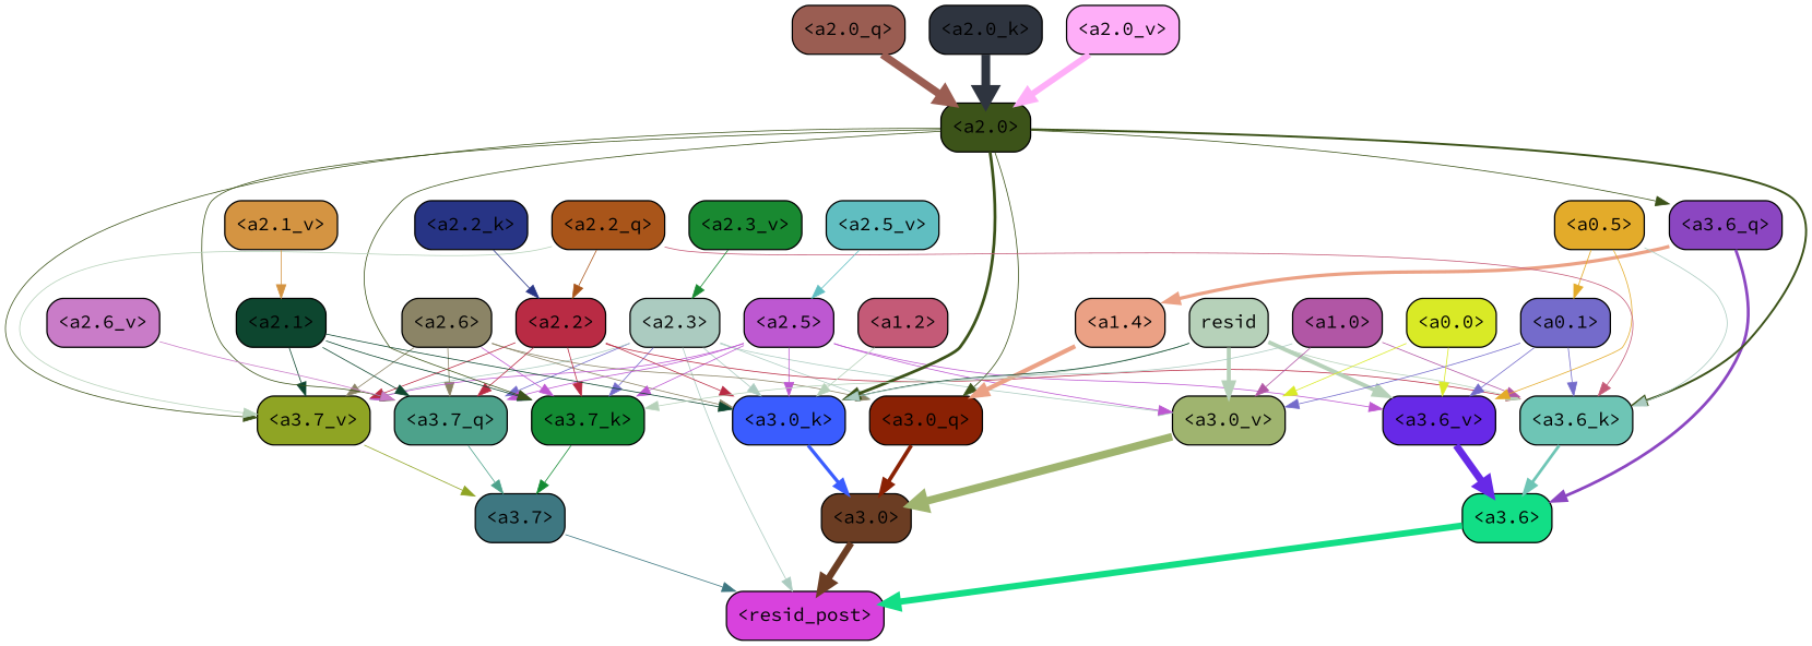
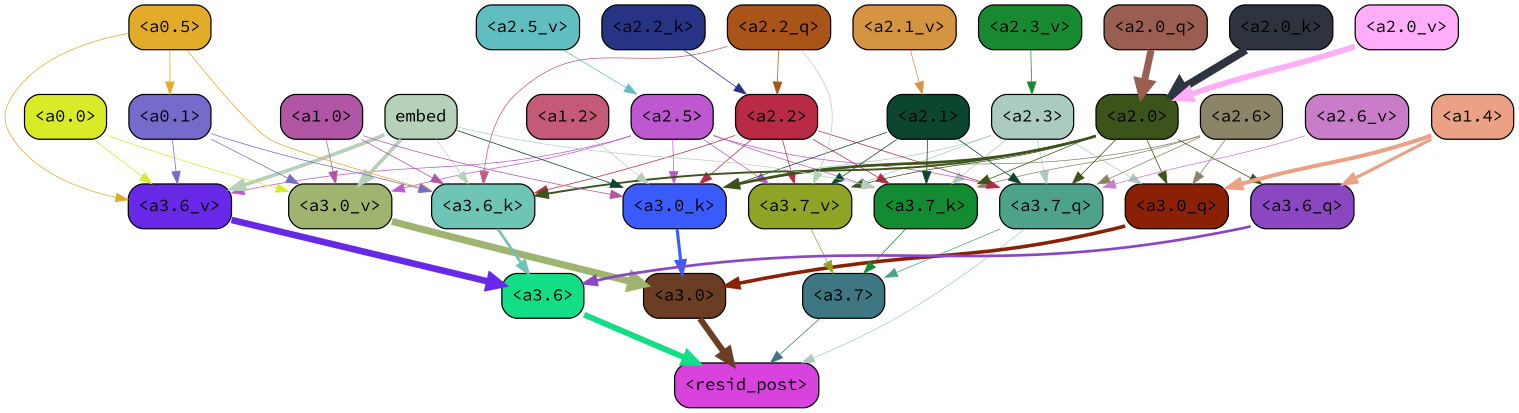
  strict digraph {
    fontname="Source Code Pro"
    splines=true
    node [color=black fontname="Source Code Pro" shape=box style="filled, rounded"]
    edge [color="#abcbc0" fontname="Source Code Pro" penwidth=0.6]
    "<a3.7>" [fillcolor="#3e7781"]
    "<resid_post>" [fillcolor="#d842dd"]
    "<a3.6>" [fillcolor="#12de86"]
    "<a3.0>" [fillcolor="#6b3d23"]
    "<a2.3>" [fillcolor="#abcbc0"]
    "<a3.7_q>" [fillcolor="#4da28b"]
    "<a3.0_q>" [fillcolor="#8a2104"]
    "<a3.7_k>" [fillcolor="#138b33"]
    "<a3.0_k>" [fillcolor="#3a5cfe"]
    "<a3.7_v>" [fillcolor="#8fa424"]
    "<a3.0_v>" [fillcolor="#9fb46f"]
    "<a3.6_q>" [fillcolor="#8b46c1"]
    "<a3.6_k>" [fillcolor="#6ec5b5"]
    "<a3.6_v>" [fillcolor="#6729e7"]
    "<a2.6>" [fillcolor="#8b8466"]
    "<a2.5>" [fillcolor="#bd58d1"]
    "<a2.2>" [fillcolor="#b92b44"]
    "<a2.1>" [fillcolor="#0d462f"]
    "<a2.0>" [fillcolor="#3c5319"]
    "<a1.4>" [fillcolor="#eba185"]
-   embed [fillcolor="#b6d1b9" label=resid]
+   embed [fillcolor="#b6d1b9"]
    "<a1.2>" [fillcolor="#c45a77"]
    "<a1.0>" [fillcolor="#b156a5"]
    "<a0.5>" [fillcolor="#e3ab2a"]
    "<a0.1>" [fillcolor="#746bcb"]
    "<a0.0>" [fillcolor="#d9ea26"]
    "<a2.2_q>" [fillcolor="#a9551a"]
    "<a2.0_q>" [fillcolor="#9a5d52"]
    "<a2.2_k>" [fillcolor="#273485"]
    "<a2.0_k>" [fillcolor="#2e343f"]
    "<a2.6_v>" [fillcolor="#c97cc8"]
    "<a2.5_v>" [fillcolor="#60bec1"]
    "<a2.3_v>" [fillcolor="#198931"]
    "<a2.1_v>" [fillcolor="#d49442"]
    "<a2.0_v>" [fillcolor="#feaef8"]
    "<a3.7>" -> "<resid_post>" [color="#3e7781"]
    "<a3.6>" -> "<resid_post>" [color="#12de86" penwidth=4.753257989883423]
    "<a3.0>" -> "<resid_post>" [color="#6b3d23" penwidth=4.90053927898407]
-   "<a2.3>" -> "<resid_post>"
-   "<a2.3>" -> "<a3.7_q>" [color="#746bcb"]
+   "<a3.7_q>" -> "<resid_post>"
+   "<a2.3>" -> "<a3.7_q>"
    "<a2.3>" -> "<a3.0_q>"
-   "<a2.3>" -> "<a3.7_k>" [color="#746bcb"]
+   "<a2.3>" -> "<a3.7_k>"
    "<a2.3>" -> "<a3.0_k>"
    "<a2.3>" -> "<a3.7_v>"
-   "<a2.3>" -> "<a3.0_v>"
    "<a3.7_q>" -> "<a3.7>" [color="#4da28b"]
    "<a3.0_q>" -> "<a3.0>" [color="#8a2104" penwidth=2.870753765106201]
    "<a3.7_k>" -> "<a3.7>" [color="#138b33"]
    "<a3.0_k>" -> "<a3.0>" [color="#3a5cfe" penwidth=2.520303964614868]
    "<a3.7_v>" -> "<a3.7>" [color="#8fa424"]
    "<a3.0_v>" -> "<a3.0>" [color="#9fb46f" penwidth=5.680712580680847]
    "<a3.6_q>" -> "<a3.6>" [color="#8b46c1" penwidth=2.160832464694977]
    "<a3.6_k>" -> "<a3.6>" [color="#6ec5b5" penwidth=2.13908451795578]
    "<a3.6_v>" -> "<a3.6>" [color="#6729e7" penwidth=5.297133803367615]
    "<a2.6>" -> "<a3.7_q>" [color="#8b8466"]
    "<a2.6>" -> "<a3.0_q>" [color="#8b8466"]
-   "<a2.6>" -> "<a3.7_k>" [color="#bd58d1"]
+   "<a2.6>" -> "<a3.7_k>" [color="#8b8466"]
    "<a2.6>" -> "<a3.0_k>" [color="#8b8466"]
-   "<a2.6>" -> "<a3.7_v>" [color="#8b8466"]
    "<a2.5>" -> "<a3.7_q>" [color="#bd58d1"]
    "<a2.5>" -> "<a3.7_k>" [color="#bd58d1"]
    "<a2.5>" -> "<a3.0_k>" [color="#bd58d1"]
    "<a2.5>" -> "<a3.7_v>" [color="#bd58d1"]
    "<a2.5>" -> "<a3.0_v>" [color="#bd58d1"]
    "<a2.5>" -> "<a3.6_v>" [color="#bd58d1"]
    "<a2.2>" -> "<a3.7_q>" [color="#b92b44"]
    "<a2.2>" -> "<a3.7_k>" [color="#b92b44"]
    "<a2.2>" -> "<a3.0_k>" [color="#b92b44"]
    "<a2.2>" -> "<a3.7_v>" [color="#b92b44"]
    "<a2.2>" -> "<a3.6_k>" [color="#b92b44"]
    "<a2.1>" -> "<a3.7_q>" [color="#0d462f"]
    "<a2.1>" -> "<a3.7_k>" [color="#0d462f"]
    "<a2.1>" -> "<a3.0_k>" [color="#0d462f"]
    "<a2.1>" -> "<a3.7_v>" [color="#0d462f"]
    "<a2.0>" -> "<a3.7_q>" [color="#3c5319"]
    "<a2.0>" -> "<a3.0_q>" [color="#3c5319"]
    "<a2.0>" -> "<a3.7_k>" [color="#3c5319"]
    "<a2.0>" -> "<a3.0_k>" [color="#3c5319" penwidth=2.172017753124237]
    "<a2.0>" -> "<a3.7_v>" [color="#3c5319"]
    "<a2.0>" -> "<a3.6_q>" [color="#3c5319"]
    "<a2.0>" -> "<a3.6_k>" [color="#3c5319" penwidth=1.5348684191703796]
    "<a1.4>" -> "<a3.0_q>" [color="#eba185" penwidth=3.2595192790031433]
-   "<a3.6_q>" -> "<a1.4>" [color="#eba185" penwidth=2.532623291015625]
+   "<a1.4>" -> "<a3.6_q>" [color="#eba185" penwidth=2.532623291015625]
    embed -> "<a3.7_k>" [color="#b6d1b9"]
    embed -> "<a3.0_k>" [color="#0d462f" penwidth=0.6117386221885681]
    embed -> "<a3.0_v>" [color="#b6d1b9" penwidth=2.969020187854767]
    embed -> "<a3.6_k>" [color="#b6d1b9"]
    embed -> "<a3.6_v>" [color="#b6d1b9" penwidth=3.0186105966567993]
    "<a1.2>" -> "<a3.0_k>" [color="#b6d1b9"]
-   "<a1.0>" -> "<a3.0_k>"
+   "<a1.0>" -> "<a3.0_k>" [color="#b156a5"]
    "<a1.0>" -> "<a3.0_v>" [color="#b156a5"]
    "<a1.0>" -> "<a3.6_k>" [color="#b156a5"]
-   "<a0.5>" -> "<a3.6_k>"
+   "<a0.5>" -> "<a3.6_k>" [color="#e3ab2a"]
    "<a0.5>" -> "<a3.6_v>" [color="#e3ab2a"]
    "<a0.5>" -> "<a0.1>" [color="#e3ab2a" penwidth=0.6409564018249512]
    "<a0.1>" -> "<a3.0_v>" [color="#746bcb"]
    "<a0.1>" -> "<a3.6_k>" [color="#746bcb"]
    "<a0.1>" -> "<a3.6_v>" [color="#746bcb"]
    "<a0.0>" -> "<a3.0_v>" [color="#d9ea26"]
    "<a0.0>" -> "<a3.6_v>" [color="#d9ea26"]
    "<a2.2_q>" -> "<a3.7_v>" [color="#b6d1b9"]
    "<a2.2_q>" -> "<a3.6_k>" [color="#c45a77"]
    "<a2.2_q>" -> "<a2.2>" [color="#a9551a"]
    "<a2.0_q>" -> "<a2.0>" [color="#9a5d52" penwidth=5.682948350906372]
    "<a2.2_k>" -> "<a2.2>" [color="#273485"]
    "<a2.0_k>" -> "<a2.0>" [color="#2e343f" penwidth=6.450693130493164]
    "<a2.6_v>" -> "<a3.7_q>" [color="#c97cc8"]
    "<a2.5_v>" -> "<a2.5>" [color="#60bec1"]
    "<a2.3_v>" -> "<a2.3>" [color="#198931"]
    "<a2.1_v>" -> "<a2.1>" [color="#d49442"]
    "<a2.0_v>" -> "<a2.0>" [color="#feaef8" penwidth=4.592647075653076]
  }
